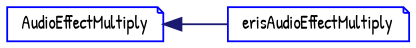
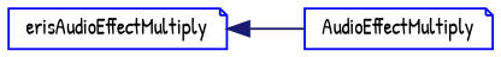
  digraph {
    rankdir=LR
    fontname="Patrick Hand"
    node [color=blue fillcolor=white fontname="Patrick Hand" fontsize=10 shape=note style=filled]
    n1 [height=0.2 label=AudioEffectMultiply width=0.4]
    n2 [height=0.2 label=erisAudioEffectMultiply width=0.4]
-   n1 -> n2 [color=midnightblue dir=back fontname="Patrick Hand" fontsize=10 labelfontname=Helvetica labelfontsize=10 style=solid]
+   n2 -> n1 [color=midnightblue dir=back fontname="Patrick Hand" fontsize=10 labelfontname=Helvetica labelfontsize=10 style=solid]
  }
